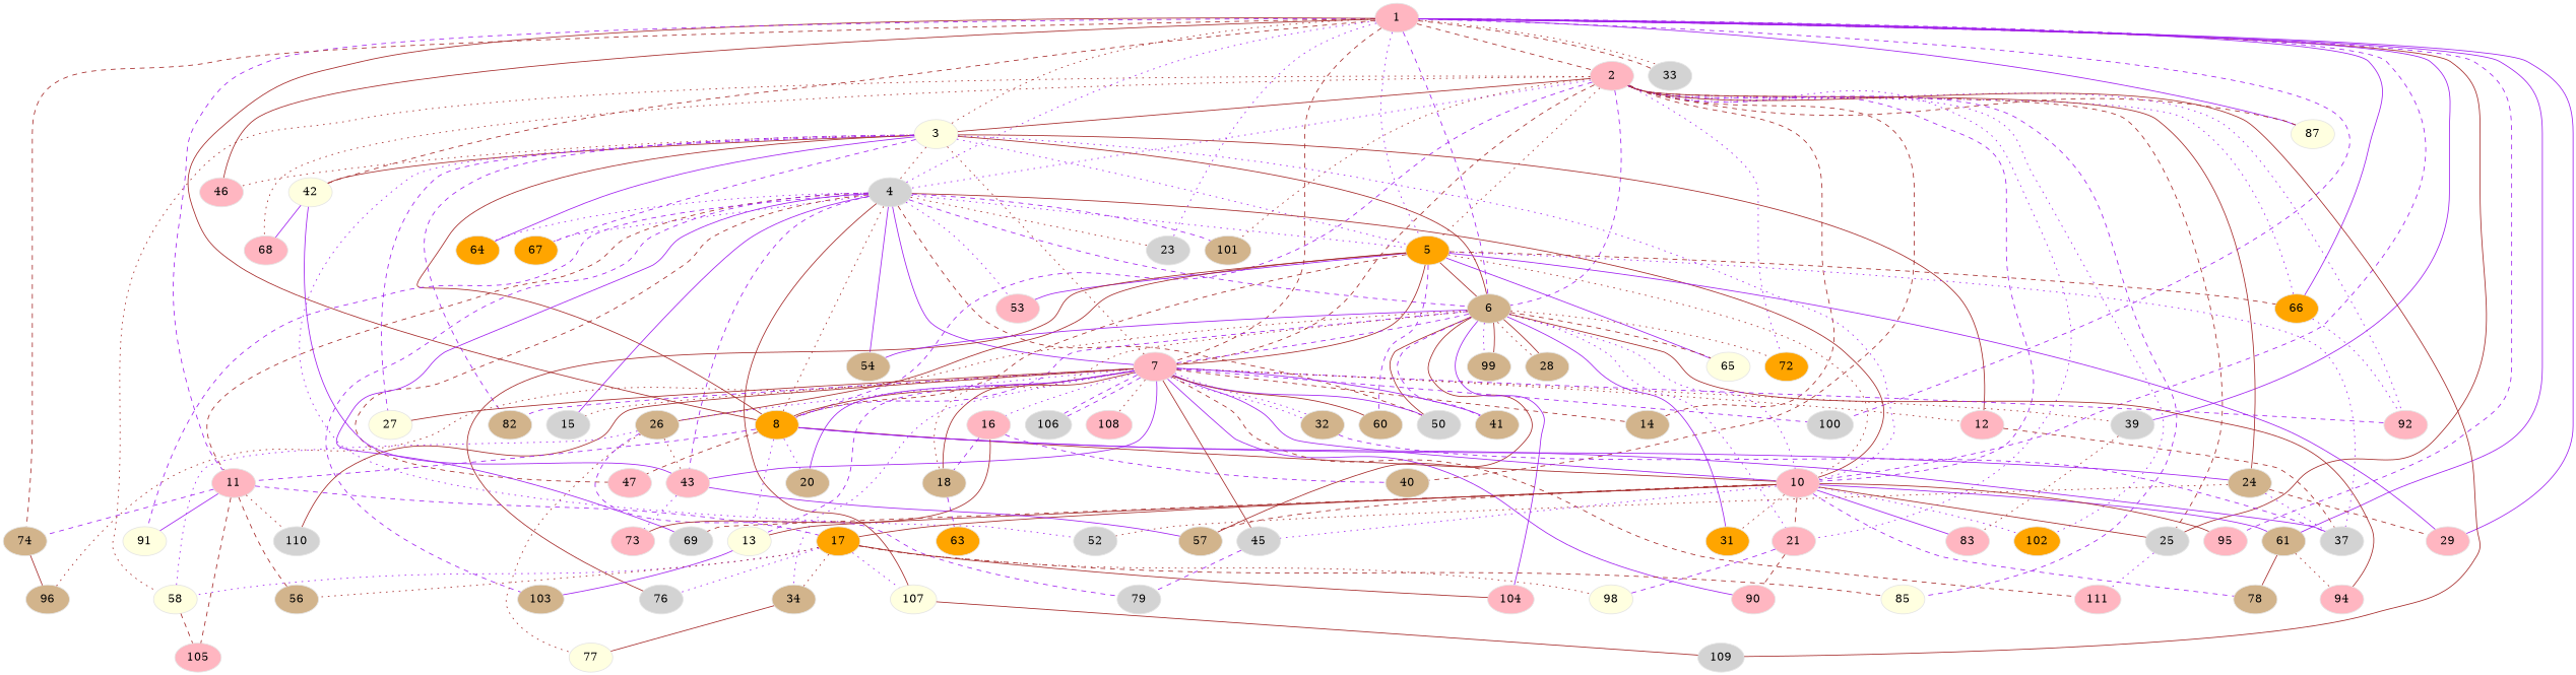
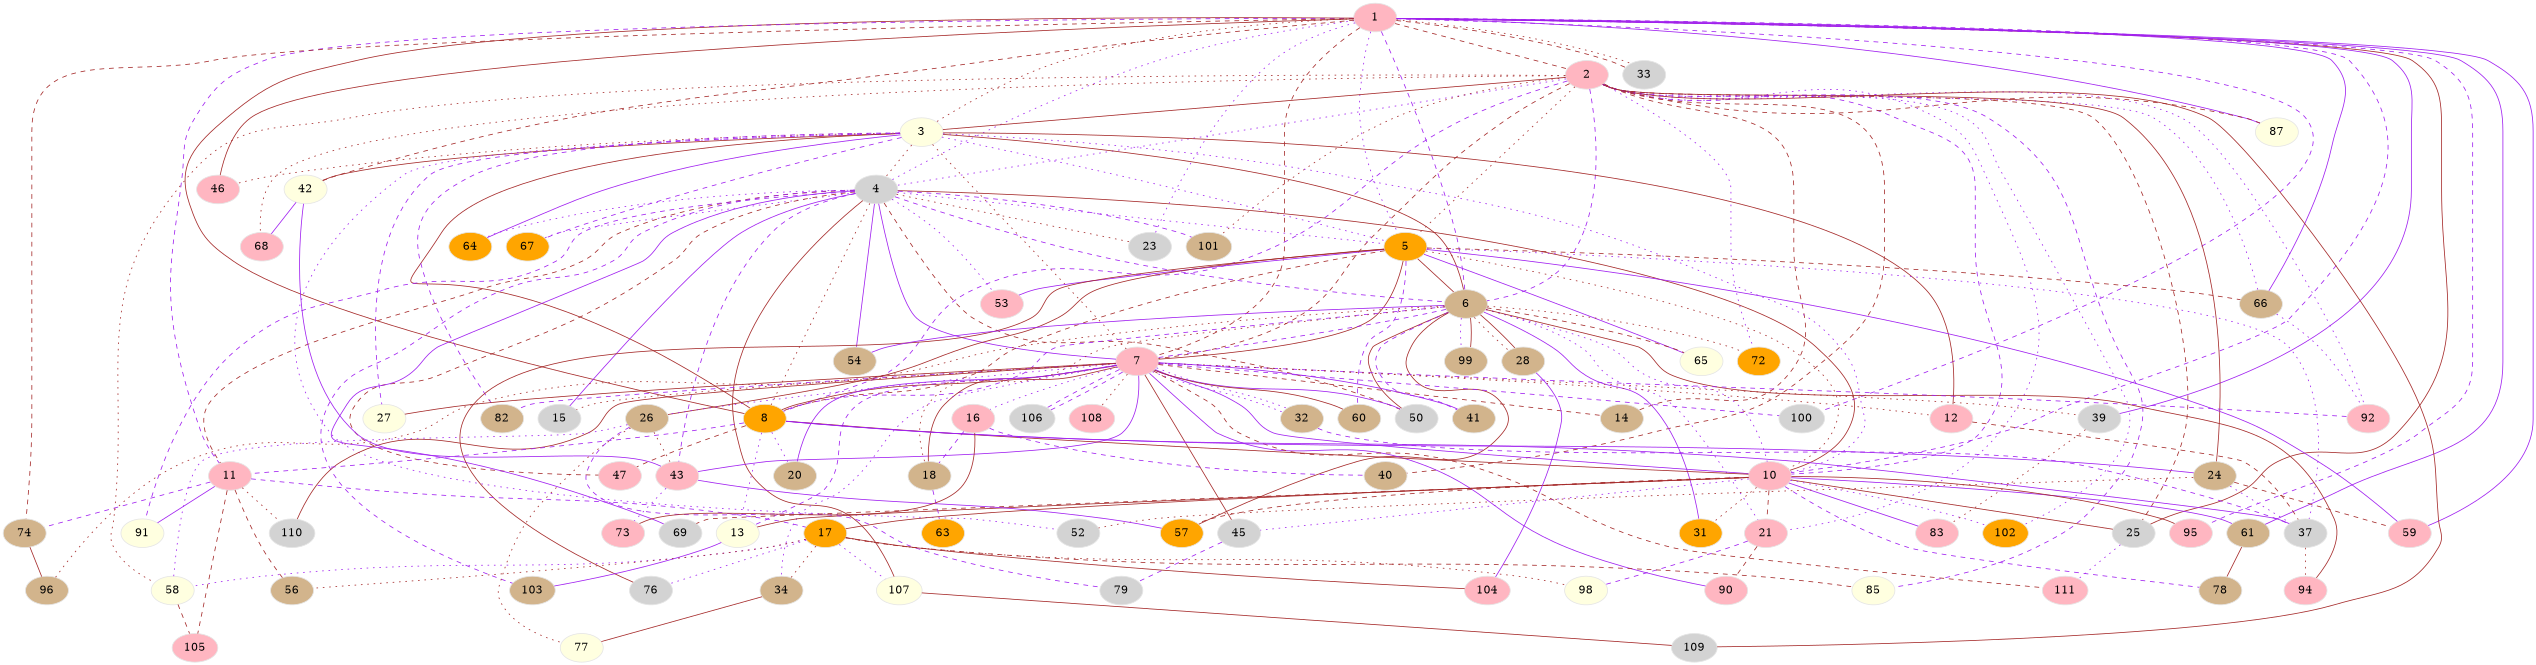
  graph {
    node [color=gray90 fillcolor=lightpink style=filled]
    edge [color=purple style=solid]
    1 [super="+22"]
    2 [super="+80"]
    3 [fillcolor=lightyellow super="+19"]
    4 [fillcolor=lightgrey super="+71"]
    5 [fillcolor=orange super="+75"]
    6 [fillcolor=tan super="+36"]
    7 [super="+9"]
    8 [fillcolor=orange super="+84"]
    10 [super="+59"]
    11 [super="+48"]
    23 [fillcolor=lightgrey]
    25 [fillcolor=lightgrey super="+88"]
-   29 [super="+62"]
+   29 [super="+62" label=59]
    33 [fillcolor=lightgrey]
    n15 [fillcolor=lightgrey label=39]
    42 [fillcolor=lightyellow super="+44"]
    46
    61 [fillcolor=tan]
-   66 [fillcolor=orange super="+89"]
+   66 [fillcolor=tan super="+89"]
    74 [fillcolor=tan]
    87 [fillcolor=lightyellow]
    95
    100 [fillcolor=lightgrey]
    14 [fillcolor=tan]
    21 [super="+81"]
    24 [fillcolor=tan super="+55"]
    40 [fillcolor=tan]
    58 [fillcolor=lightyellow]
    68
    72 [fillcolor=orange]
    85 [fillcolor=lightyellow]
    92 [super="+93"]
    101 [fillcolor=tan]
    102 [fillcolor=orange]
    109 [fillcolor=lightgrey]
    12
    27 [fillcolor=lightyellow]
    52 [fillcolor=lightgrey]
    64 [fillcolor=orange]
    67 [fillcolor=orange]
    82 [fillcolor=tan]
    15 [fillcolor=lightgrey]
    43 [super="+49"]
    47
    50 [fillcolor=lightgrey super="+51"]
    53
    54 [fillcolor=tan]
    69 [fillcolor=lightgrey]
    91 [fillcolor=lightyellow]
    103 [fillcolor=tan]
    107 [fillcolor=lightyellow]
    26 [fillcolor=tan super="+97"]
    37 [fillcolor=lightgrey super="+38"]
    60 [fillcolor=tan]
    65 [fillcolor=lightyellow]
    76 [fillcolor=lightgrey]
    18 [fillcolor=tan super="+39"]
    28 [fillcolor=tan]
    31 [fillcolor=orange]
    41 [fillcolor=tan]
-   57 [fillcolor=tan super="+86"]
+   57 [fillcolor=orange super="+86"]
    94
    96 [fillcolor=tan]
    99 [fillcolor=tan]
    104
    13 [fillcolor=lightyellow super="+30"]
    16
    20 [fillcolor=tan]
    32 [fillcolor=tan]
    34 [fillcolor=tan]
    45 [fillcolor=lightgrey]
    90
    106 [fillcolor=lightgrey]
    108
    110 [fillcolor=lightgrey]
    111
    17 [fillcolor=orange super="+70"]
    78 [fillcolor=tan]
    83
    56 [fillcolor=tan]
    105
    98 [fillcolor=lightyellow]
    73
    77 [fillcolor=lightyellow]
    79 [fillcolor=lightgrey]
    63 [fillcolor=orange]
    1 -- 2 [color=brown style=dashed]
    1 -- 3 [color=brown style=dotted]
    1 -- 4 [style=dotted]
    1 -- 5 [style=dotted]
    1 -- 6 [style=dashed weight=2]
    1 -- 7 [color=brown style=dashed weight=2]
    1 -- 8 [color=brown]
    1 -- 10 [style=dashed]
    1 -- 11 [style=dashed]
    1 -- 23 [style=dotted]
    1 -- 25 [color=brown]
    1 -- 29
    1 -- 33 [color=brown style=dashed]
    1 -- 33 [color=brown style=dotted]
    1 -- n15
    1 -- 42 [color=brown style=dashed weight=2]
    1 -- 46 [color=brown]
    1 -- 61
    1 -- 66
    1 -- 74 [color=brown style=dashed]
    1 -- 87
    1 -- 95 [style=dashed]
    1 -- 100 [style=dashed]
    2 -- 3 [color=brown]
    2 -- 4 [style=dotted]
    2 -- 5 [color=brown style=dotted]
    2 -- 6 [style=dashed]
    2 -- 7 [color=brown style=dashed weight=3]
    2 -- 8 [style=dashed]
    2 -- 10 [style=dashed]
    2 -- 25 [color=brown style=dashed]
    2 -- 66 [style=dotted]
    2 -- 87 [color=brown style=dashed]
    2 -- 14 [color=brown style=dashed]
    2 -- 21 [style=dotted]
    2 -- 24 [color=brown]
    2 -- 40 [color=brown style=dashed]
    2 -- 58 [color=brown style=dotted]
    2 -- 68 [color=brown style=dotted]
    2 -- 72 [style=dotted]
    2 -- 85 [style=dashed]
    2 -- 92 [style=dotted]
    2 -- 101 [color=brown style=dotted]
    2 -- 102 [style=dotted]
    2 -- 109 [color=brown]
    3 -- 4 [color=brown style=dotted]
    3 -- 5 [style=dotted]
    3 -- 6 [color=brown]
    3 -- 7 [color=brown style=dotted weight=3]
    3 -- 8 [color=brown]
    3 -- 10 [style=dotted]
    3 -- 42 [color=brown]
    3 -- 46 [color=brown style=dotted]
    3 -- 12 [color=brown]
    3 -- 27 [style=dashed]
    3 -- 52 [style=dotted]
    3 -- 64
    3 -- 67 [style=dashed]
    3 -- 82 [style=dashed]
    4 -- 5 [style=dotted]
    4 -- 6 [style=dashed]
    4 -- 7 [weight=2]
    4 -- 8 [color=brown style=dotted]
    4 -- 10 [color=brown]
    4 -- 11 [color=brown style=dashed]
    4 -- 23 [color=brown style=dotted]
    4 -- 101 [style=dashed]
    4 -- 64 [style=dotted]
    4 -- 67 [style=dotted]
    4 -- 15
    4 -- 43 [style=dashed]
    4 -- 47 [color=brown style=dashed]
    4 -- 50 [color=brown style=dashed]
    4 -- 53 [style=dotted]
    4 -- 54
    4 -- 69
    4 -- 91 [style=dashed]
    4 -- 103 [style=dashed]
    4 -- 107 [color=brown]
    5 -- 6 [color=brown]
    5 -- 7 [color=brown weight=2]
    5 -- 8 [color=brown style=dashed]
    5 -- 10 [color=brown style=dotted]
    5 -- 29
    5 -- 66 [color=brown style=dashed weight=2]
    5 -- 53
    5 -- 26 [color=brown]
    5 -- 37 [style=dotted]
    5 -- 60 [style=dashed]
    5 -- 65
    5 -- 76 [color=brown]
    6 -- 7 [style=dashed weight=2]
    6 -- 8 [style=dashed]
    6 -- 10 [style=dotted]
    6 -- 21 [style=dotted]
    6 -- 72 [color=brown style=dotted]
    6 -- 50 [color=brown]
    6 -- 54
    6 -- 65 [color=brown style=dashed]
    6 -- 18 [color=brown style=dotted]
    6 -- 28 [color=brown style=dotted]
    6 -- 28 [color=brown]
    6 -- 31
    6 -- 41 [style=dashed]
    6 -- 57 [color=brown]
    6 -- 94 [color=brown]
    6 -- 96 [color=brown style=dotted]
    6 -- 99 [style=dotted]
    6 -- 99 [color=brown]
-   6 -- 104
+   28 -- 104
    7 -- 8 [color=brown weight=2]
    7 -- 10 [weight=2]
    7 -- n15 [color=brown style=dotted]
    7 -- 100 [style=dashed]
    7 -- 14 [color=brown style=dashed]
    7 -- 92 [style=dashed]
    7 -- 12 [color=brown style=dotted]
    7 -- 27 [color=brown]
    7 -- 82 [style=dashed]
    7 -- 15 [color=brown style=dotted]
    7 -- 43 [weight=2]
    7 -- 50
    7 -- 26 [style=dotted]
    7 -- 60 [color=brown]
    7 -- 18 [color=brown]
    7 -- 41
    7 -- 13 [style=dashed]
    7 -- 16 [style=dotted weight=2]
    7 -- 20
    7 -- 32 [style=dotted]
    7 -- 32 [style=dotted]
    7 -- 34 [style=dotted]
    7 -- 45 [color=brown]
    7 -- 90
    7 -- 106 [style=dashed]
    7 -- 106 [style=dashed]
    7 -- 108 [color=brown style=dotted weight=2]
    7 -- 110 [color=brown]
    7 -- 111 [color=brown style=dashed]
    8 -- 10 [color=brown]
    8 -- 11 [style=dashed]
    8 -- 24
    8 -- 47 [color=brown style=dashed]
    8 -- 37
    8 -- 13 [style=dotted]
    8 -- 20 [style=dotted]
    10 -- 25 [color=brown]
    10 -- 61
    10 -- 95 [color=brown]
    10 -- 21 [color=brown style=dashed weight=2]
    10 -- 102 [style=dotted]
    10 -- 69 [color=brown style=dashed]
    10 -- 31 [color=brown style=dotted]
    10 -- 57 [color=brown style=dashed]
    10 -- 13 [color=brown]
    10 -- 45 [style=dotted]
    10 -- 17 [color=brown]
    10 -- 78 [style=dashed]
    10 -- 83
    11 -- 74 [style=dashed]
    11 -- 91
    11 -- 110 [color=brown style=dotted]
    11 -- 17 [style=dashed]
    11 -- 56 [color=brown style=dashed]
    11 -- 105 [color=brown style=dashed]
    25 -- 111 [style=dotted]
    n15 -- 83 [color=brown style=dotted]
    42 -- 68
    42 -- 43
    61 -- 78 [color=brown]
    66 -- 92 [style=dotted]
    74 -- 96 [color=brown]
    21 -- 90 [color=brown style=dashed]
    21 -- 98 [style=dashed]
    24 -- 29 [color=brown style=dashed]
    24 -- 52 [color=brown style=dotted]
    24 -- 37 [style=dotted]
    58 -- 105 [color=brown style=dashed]
    12 -- 37 [color=brown style=dashed]
    43 -- 57
    43 -- 73 [style=dotted]
    107 -- 109 [color=brown]
    26 -- 58 [style=dotted]
    26 -- 43 [color=brown style=dotted]
    26 -- 77 [color=brown style=dotted]
    26 -- 79 [style=dashed]
-   61 -- 94 [color=brown style=dotted]
+   37 -- 94 [color=brown style=dotted]
    18 -- 63 [style=dashed]
    13 -- 103
    16 -- 40 [style=dashed]
    16 -- 18 [style=dashed]
    16 -- 73 [color=brown]
    32 -- 37 [style=dashed]
    34 -- 77 [color=brown]
    45 -- 79 [style=dashed]
    17 -- 58 [style=dotted]
    17 -- 85 [color=brown style=dashed]
    17 -- 107 [style=dotted]
    17 -- 76 [style=dotted]
    17 -- 104 [color=brown]
    17 -- 34 [color=brown style=dotted]
    17 -- 56 [color=brown style=dotted]
    17 -- 98 [color=brown style=dotted]
  }
